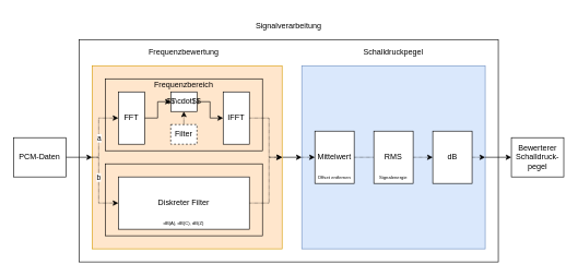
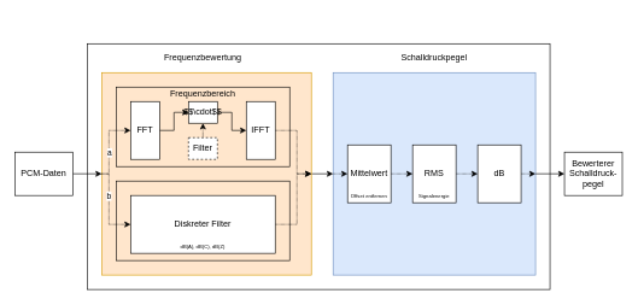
  <mxCell id="0" />
  <mxCell id="1" parent="0" />
  <mxCell id="2" value="" style="rounded=0;whiteSpace=wrap;html=1;fillColor=none;" parent="1" vertex="1"><mxGeometry x="120" y="60" width="640" height="340" as="geometry" /></mxCell>
  <mxCell id="3" value="" style="rounded=0;whiteSpace=wrap;html=1;fillColor=#dae8fc;strokeColor=#6c8ebf;" parent="1" vertex="1"><mxGeometry x="460" y="100" width="280" height="280" as="geometry" /></mxCell>
  <mxCell id="4" style="edgeStyle=orthogonalEdgeStyle;rounded=0;orthogonalLoop=1;jettySize=auto;html=1;exitX=1;exitY=0.5;exitDx=0;exitDy=0;entryX=0;entryY=0.5;entryDx=0;entryDy=0;" parent="1" source="3" target="36" edge="1"><mxGeometry relative="1" as="geometry"><mxPoint x="820" y="240.276" as="targetPoint" /></mxGeometry></mxCell>
  <mxCell id="5" style="edgeStyle=orthogonalEdgeStyle;rounded=0;orthogonalLoop=1;jettySize=auto;html=1;exitX=0;exitY=0.5;exitDx=0;exitDy=0;entryX=0;entryY=0.5;entryDx=0;entryDy=0;dashed=1;dashPattern=1 1;" parent="1" source="3" target="33" edge="1"><mxGeometry relative="1" as="geometry" /></mxCell>
  <mxCell id="6" style="edgeStyle=orthogonalEdgeStyle;rounded=0;orthogonalLoop=1;jettySize=auto;html=1;exitX=1;exitY=0.5;exitDx=0;exitDy=0;" parent="1" source="7" edge="1"><mxGeometry relative="1" as="geometry"><mxPoint x="460" y="240" as="targetPoint" /></mxGeometry></mxCell>
  <mxCell id="7" value="" style="rounded=0;whiteSpace=wrap;html=1;fillColor=#ffe6cc;strokeColor=#d79b00;" parent="1" vertex="1"><mxGeometry x="140" y="100" width="290" height="280" as="geometry" /></mxCell>
  <mxCell id="8" style="edgeStyle=orthogonalEdgeStyle;rounded=0;orthogonalLoop=1;jettySize=auto;html=1;exitX=0;exitY=0.5;exitDx=0;exitDy=0;entryX=0;entryY=0.5;entryDx=0;entryDy=0;dashed=1;dashPattern=1 1;" parent="1" source="7" target="24" edge="1"><mxGeometry relative="1" as="geometry"><Array as="points"><mxPoint x="150" y="240" /><mxPoint x="150" y="310" /></Array></mxGeometry></mxCell>
  <mxCell id="9" value="b" style="edgeLabel;html=1;align=center;verticalAlign=middle;resizable=0;points=[];" parent="8" vertex="1" connectable="0"><mxGeometry x="-0.371" y="-1" relative="1" as="geometry"><mxPoint y="5" as="offset" /></mxGeometry></mxCell>
  <mxCell id="10" style="edgeStyle=orthogonalEdgeStyle;rounded=0;orthogonalLoop=1;jettySize=auto;html=1;exitX=0;exitY=0.5;exitDx=0;exitDy=0;entryX=0;entryY=0.5;entryDx=0;entryDy=0;dashed=1;dashPattern=1 1;" parent="1" source="7" target="14" edge="1"><mxGeometry relative="1" as="geometry"><Array as="points"><mxPoint x="150" y="240" /><mxPoint x="150" y="180" /></Array></mxGeometry></mxCell>
  <mxCell id="11" value="a" style="edgeLabel;html=1;align=center;verticalAlign=middle;resizable=0;points=[];" parent="10" vertex="1" connectable="0"><mxGeometry x="-0.054" y="-1" relative="1" as="geometry"><mxPoint x="-1" y="7" as="offset" /></mxGeometry></mxCell>
  <mxCell id="12" value="Frequenzbewertung" style="text;html=1;strokeColor=none;fillColor=none;align=center;verticalAlign=middle;whiteSpace=wrap;rounded=0;" parent="1" vertex="1"><mxGeometry x="140" y="60" width="280" height="40" as="geometry" /></mxCell>
  <mxCell id="13" style="edgeStyle=orthogonalEdgeStyle;rounded=0;orthogonalLoop=1;jettySize=auto;html=1;exitX=1;exitY=0.5;exitDx=0;exitDy=0;entryX=0;entryY=0.5;entryDx=0;entryDy=0;" parent="1" source="14" target="18" edge="1"><mxGeometry relative="1" as="geometry" /></mxCell>
  <mxCell id="14" value="FFT" style="rounded=0;whiteSpace=wrap;html=1;" parent="1" vertex="1"><mxGeometry x="180" y="140" width="40" height="80" as="geometry" /></mxCell>
  <mxCell id="15" style="edgeStyle=orthogonalEdgeStyle;rounded=0;orthogonalLoop=1;jettySize=auto;html=1;exitX=1;exitY=0.5;exitDx=0;exitDy=0;entryX=0;entryY=0.5;entryDx=0;entryDy=0;" parent="1" source="18" target="20" edge="1"><mxGeometry relative="1" as="geometry" /></mxCell>
  <mxCell id="16" value="" style="rounded=0;whiteSpace=wrap;html=1;fillColor=none;" parent="1" vertex="1"><mxGeometry x="160" y="250" width="240" height="110" as="geometry" /></mxCell>
  <mxCell id="17" value="" style="rounded=0;whiteSpace=wrap;html=1;fillColor=none;" parent="1" vertex="1"><mxGeometry x="160" y="120" width="240" height="110" as="geometry" /></mxCell>
  <mxCell id="18" value="$$\cdot$$" style="rounded=0;whiteSpace=wrap;html=1;" parent="1" vertex="1"><mxGeometry x="260" y="140" width="40" height="30" as="geometry" /></mxCell>
  <mxCell id="19" style="edgeStyle=orthogonalEdgeStyle;rounded=0;orthogonalLoop=1;jettySize=auto;html=1;exitX=1;exitY=0.5;exitDx=0;exitDy=0;entryX=1;entryY=0.5;entryDx=0;entryDy=0;dashed=1;dashPattern=1 1;" parent="1" source="20" target="7" edge="1"><mxGeometry relative="1" as="geometry"><Array as="points"><mxPoint x="410" y="180" /><mxPoint x="410" y="240" /></Array></mxGeometry></mxCell>
  <mxCell id="20" value="IFFT" style="rounded=0;whiteSpace=wrap;html=1;" parent="1" vertex="1"><mxGeometry x="340" y="140" width="40" height="80" as="geometry" /></mxCell>
  <mxCell id="21" style="edgeStyle=orthogonalEdgeStyle;rounded=0;orthogonalLoop=1;jettySize=auto;html=1;exitX=1;exitY=0.5;exitDx=0;exitDy=0;entryX=0;entryY=0.5;entryDx=0;entryDy=0;" parent="1" source="22" target="7" edge="1"><mxGeometry relative="1" as="geometry" /></mxCell>
  <mxCell id="22" value="PCM-Daten" style="rounded=0;whiteSpace=wrap;html=1;" parent="1" vertex="1"><mxGeometry y="210" width="80" height="60" as="geometry" x="20" /></mxCell>
  <mxCell id="23" style="edgeStyle=orthogonalEdgeStyle;rounded=0;orthogonalLoop=1;jettySize=auto;html=1;exitX=1;exitY=0.5;exitDx=0;exitDy=0;entryX=1;entryY=0.5;entryDx=0;entryDy=0;dashed=1;dashPattern=1 1;" parent="1" source="24" target="7" edge="1"><mxGeometry relative="1" as="geometry"><Array as="points"><mxPoint x="410" y="310" /><mxPoint x="410" y="240" /></Array></mxGeometry></mxCell>
  <mxCell id="24" value="Diskreter Filter" style="rounded=0;whiteSpace=wrap;html=1;" parent="1" vertex="1"><mxGeometry x="180" y="270" width="200" height="80" as="geometry" /></mxCell>
  <mxCell id="25" value="Frequenzbereich" style="text;html=1;strokeColor=none;fillColor=none;align=center;verticalAlign=middle;whiteSpace=wrap;rounded=0;" parent="1" vertex="1"><mxGeometry x="170" y="120" width="220" height="20" as="geometry" /></mxCell>
  <mxCell id="26" style="edgeStyle=orthogonalEdgeStyle;rounded=0;orthogonalLoop=1;jettySize=auto;html=1;exitX=0.5;exitY=0;exitDx=0;exitDy=0;entryX=0.5;entryY=1;entryDx=0;entryDy=0;dashed=1;dashPattern=1 1;" parent="1" source="27" target="18" edge="1"><mxGeometry relative="1" as="geometry" /></mxCell>
  <mxCell id="27" value="Filter" style="rounded=0;whiteSpace=wrap;html=1;dashed=1;" parent="1" vertex="1"><mxGeometry x="260" y="190" width="40" height="30" as="geometry" /></mxCell>
  <mxCell id="28" value="Schalldruckpegel" style="text;html=1;strokeColor=none;fillColor=none;align=center;verticalAlign=middle;whiteSpace=wrap;rounded=0;" parent="1" vertex="1"><mxGeometry x="460" y="60" width="280" height="40" as="geometry" /></mxCell>
  <mxCell id="29" style="edgeStyle=orthogonalEdgeStyle;rounded=0;orthogonalLoop=1;jettySize=auto;html=1;exitX=1;exitY=0.5;exitDx=0;exitDy=0;entryX=0;entryY=0.5;entryDx=0;entryDy=0;dashed=1;dashPattern=1 1;" parent="1" source="30" target="35" edge="1"><mxGeometry relative="1" as="geometry" /></mxCell>
  <mxCell id="30" value="RMS" style="rounded=0;whiteSpace=wrap;html=1;" parent="1" vertex="1"><mxGeometry x="570" y="200" width="60" height="80" as="geometry" /></mxCell>
- <mxCell id="31" value="Signalverarbeitung" style="text;html=1;strokeColor=none;fillColor=none;align=center;verticalAlign=middle;whiteSpace=wrap;rounded=0;" parent="1" vertex="1"><mxGeometry x="120" y="20" width="640" height="40" as="geometry" /></mxCell>
- <mxCell id="32" style="edgeStyle=orthogonalEdgeStyle;rounded=0;orthogonalLoop=1;jettySize=auto;html=1;exitX=1;exitY=0.5;exitDx=0;exitDy=0;entryX=0;entryY=0.5;entryDx=0;entryDy=0;dashed=1;dashPattern=1 1;endArrow=none;" parent="1" source="33" target="30" edge="1"><mxGeometry relative="1" as="geometry" /></mxCell>
+ <mxCell id="32" style="edgeStyle=orthogonalEdgeStyle;rounded=0;orthogonalLoop=1;jettySize=auto;html=1;exitX=1;exitY=0.5;exitDx=0;exitDy=0;entryX=0;entryY=0.5;entryDx=0;entryDy=0;dashed=1;dashPattern=1 1;" parent="1" source="33" target="30" edge="1"><mxGeometry relative="1" as="geometry" /></mxCell>
  <mxCell id="33" value="Mittelwert" style="rounded=0;whiteSpace=wrap;html=1;" parent="1" vertex="1"><mxGeometry x="480" y="200" width="60" height="80" as="geometry" /></mxCell>
  <mxCell id="34" style="edgeStyle=orthogonalEdgeStyle;rounded=0;orthogonalLoop=1;jettySize=auto;html=1;exitX=1;exitY=0.5;exitDx=0;exitDy=0;entryX=1;entryY=0.5;entryDx=0;entryDy=0;dashed=1;dashPattern=1 1;" parent="1" source="35" target="3" edge="1"><mxGeometry relative="1" as="geometry" /></mxCell>
  <mxCell id="35" value="dB" style="rounded=0;whiteSpace=wrap;html=1;" parent="1" vertex="1"><mxGeometry x="660" y="200" width="60" height="80" as="geometry" /></mxCell>
  <mxCell id="36" value="Bewerterer Schalldruck-pegel" style="rounded=0;whiteSpace=wrap;html=1;" parent="1" vertex="1"><mxGeometry x="780" y="210" width="80" height="60" as="geometry" /></mxCell>
  <mxCell id="37" value="&lt;font style=&quot;font-size: 7px;&quot;&gt;Offset entfernen&lt;/font&gt;" style="text;html=1;strokeColor=none;fillColor=none;align=center;verticalAlign=middle;whiteSpace=wrap;rounded=0;fontSize=8;" vertex="1" parent="1"><mxGeometry x="480" y="260" width="60" height="20" as="geometry" /></mxCell>
  <mxCell id="38" value="&lt;font style=&quot;font-size: 7px;&quot;&gt;Signalenergie&lt;/font&gt;" style="text;html=1;strokeColor=none;fillColor=none;align=center;verticalAlign=middle;whiteSpace=wrap;rounded=0;fontSize=8;" vertex="1" parent="1"><mxGeometry x="570" y="260" width="60" height="20" as="geometry" /></mxCell>
  <mxCell id="39" value="&lt;font style=&quot;font-size: 7px;&quot;&gt;dB(A), dB(C), dB(Z)&lt;/font&gt;" style="text;html=1;strokeColor=none;fillColor=none;align=center;verticalAlign=middle;whiteSpace=wrap;rounded=0;fontSize=8;" vertex="1" parent="1"><mxGeometry x="180" y="330" width="200" height="20" as="geometry" /></mxCell>
